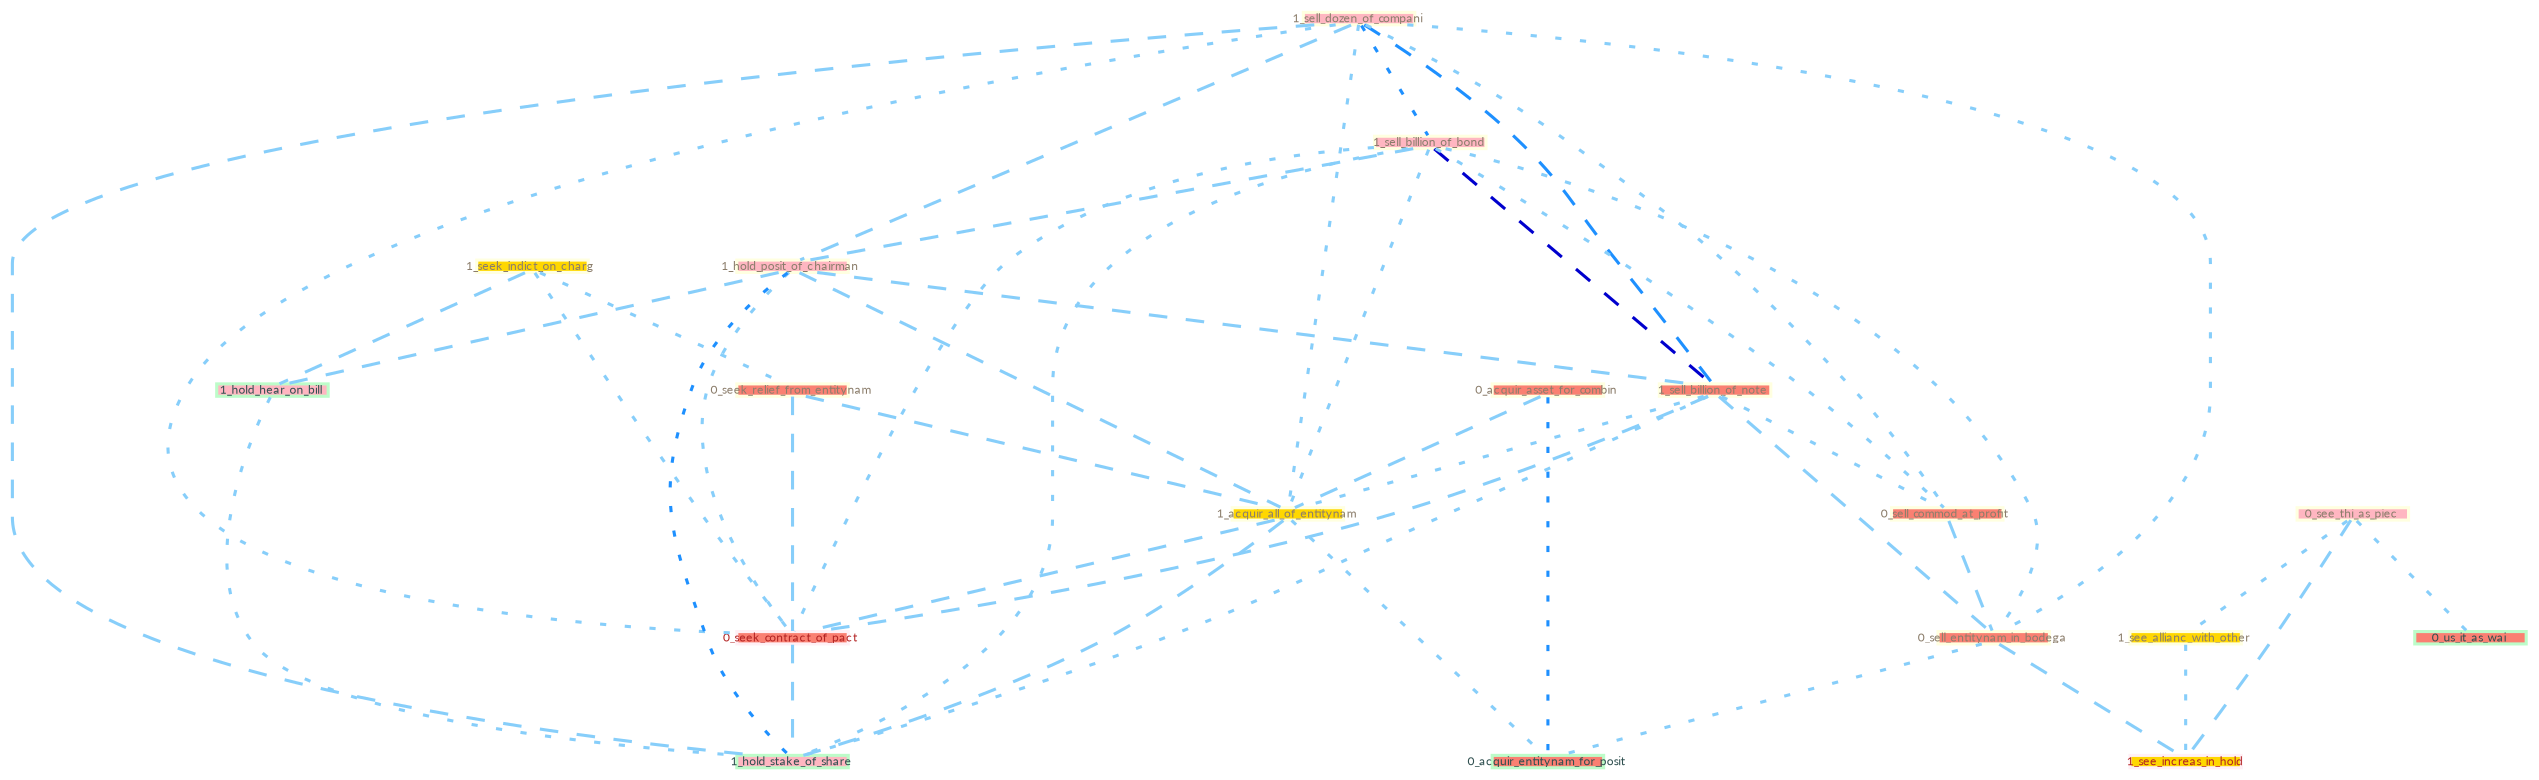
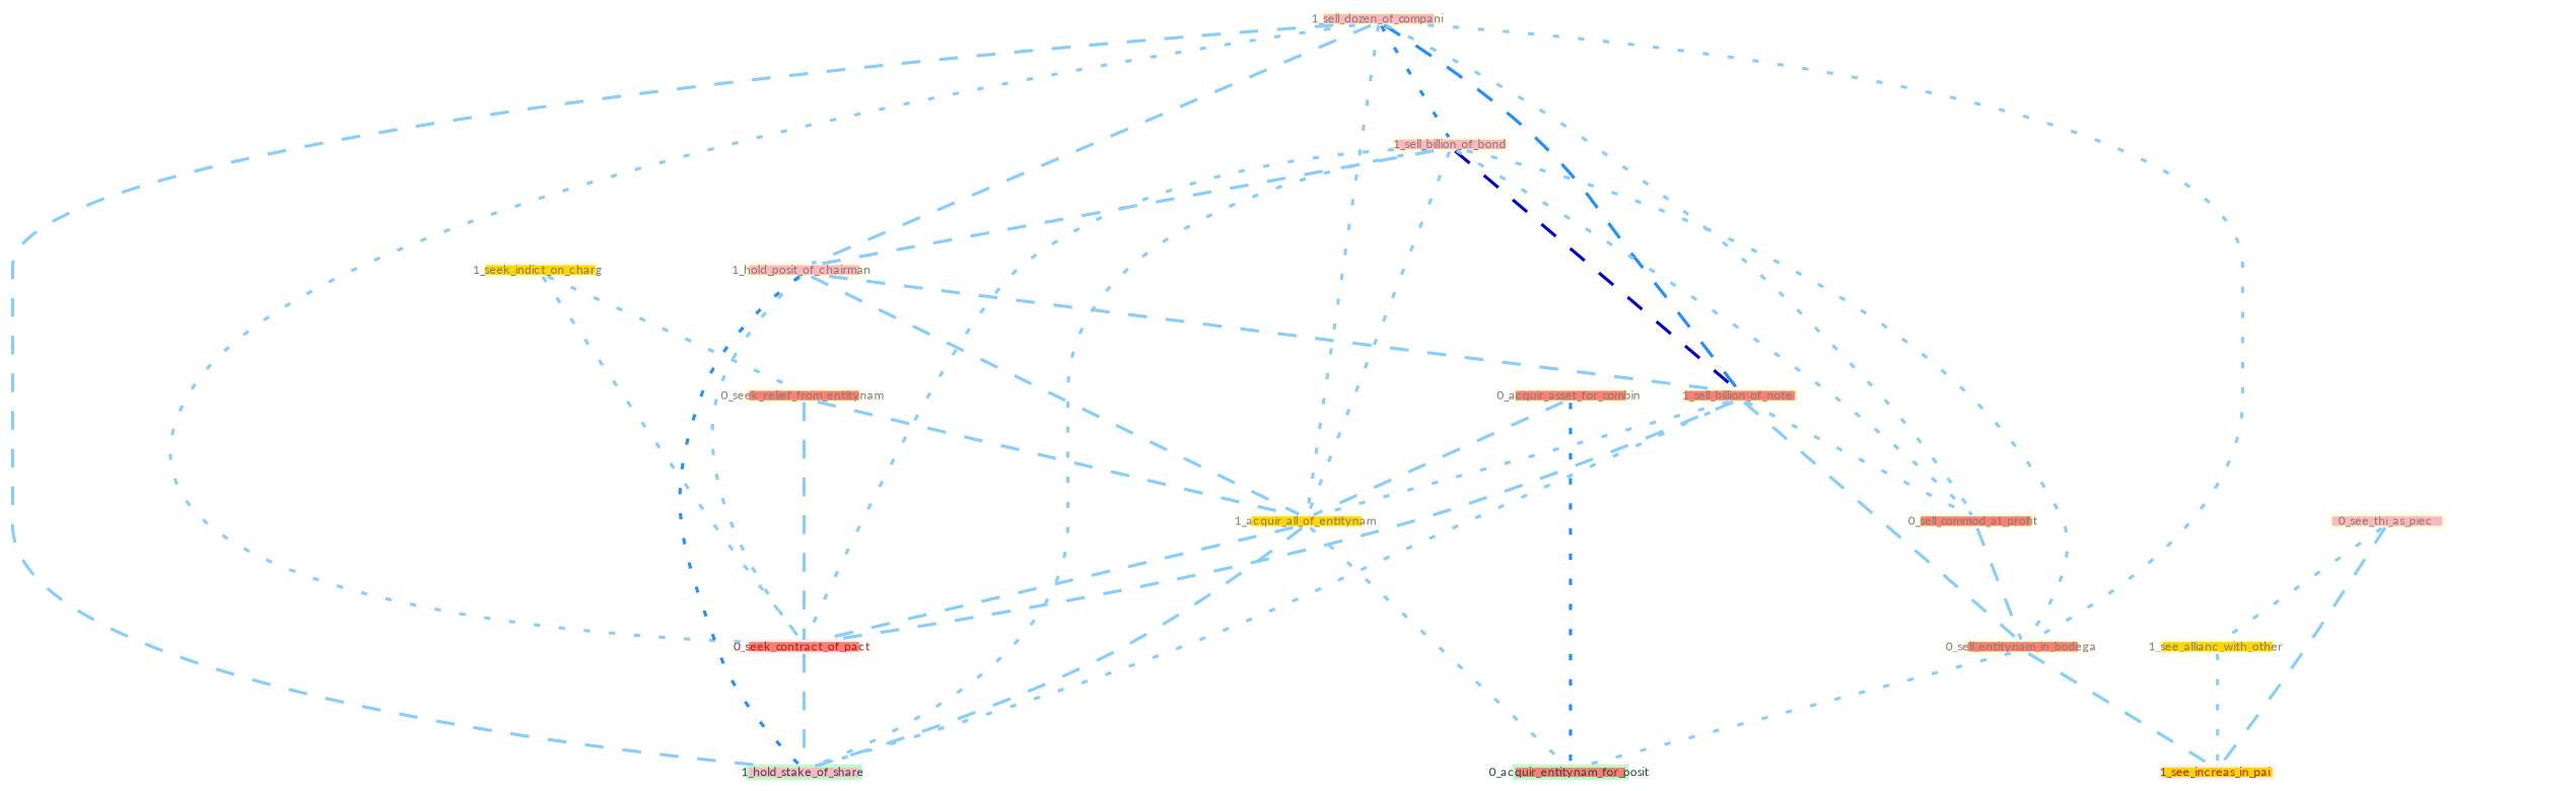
  graph {
    fontname=Lato
    node [color="#ffffe0" fillcolor=salmon fixedsize=true fontcolor="#8b7d6b" fontname=Lato fontsize=4 shape=polygon style=filled]
    edge [color="#87cefa" fontname=Lato style=dotted w=1]
    "1_seek_indict_on_charg " [fillcolor=gold height=.06 width=.5]
    "1_sell_dozen_of_compani " [fillcolor=lightpink height=.06 width=.5]
    "0_see_thi_as_piec " [fillcolor=lightpink height=.06 width=.5]
    "1_sell_billion_of_bond " [fillcolor=lightpink height=.06 width=.5]
    "0_acquir_asset_for_combin " [height=.06 width=.5]
    "1_hold_posit_of_chairman " [fillcolor=lightpink height=.06 width=.5]
    "1_see_allianc_with_other " [fillcolor=gold height=.06 width=.5]
    "1_sell_billion_of_note " [height=.06 width=.5]
    "0_seek_relief_from_entitynam " [height=.06 width=.5]
    "1_acquir_all_of_entitynam " [fillcolor=gold height=.06 width=.5]
    "0_sell_commod_at_profit " [height=.06 width=.5]
    "0_sell_entitynam_in_bodega " [height=.06 width=.5]
    "0_seek_contract_of_pact " [color="#fff0f5" fontcolor="#b22222" height=.06 width=.5]
-   "1_see_increas_in_pai " [color="#fff0f5" fillcolor=gold fontcolor="#b22222" height=.06 width=.5 label="1_see_increas_in_hold"]
-   "1_hold_hear_on_bill " [color="#BDFCC9" fillcolor=lightpink fontcolor="#2f4f4f" height=.06 width=.5]
+   "1_see_increas_in_pai " [color="#fff0f5" fillcolor=gold fontcolor="#b22222" height=.06 width=.5]
    "1_hold_stake_of_share " [color="#BDFCC9" fillcolor=lightpink fontcolor="#2f4f4f" height=.06 width=.5]
-   "0_us_it_as_wai " [color="#BDFCC9" fontcolor="#2f4f4f" height=.06 width=.5]
    n18 [color="#BDFCC9" fontcolor="#2f4f4f" height=.06 label="0_acquir_entitynam_for_posit" width=.5]
    subgraph sub_1 {
      "1_seek_indict_on_charg "
      "1_sell_dozen_of_compani "
      "0_see_thi_as_piec "
      "1_sell_billion_of_bond "
      "0_acquir_asset_for_combin "
      "1_hold_posit_of_chairman "
      "1_see_allianc_with_other "
      "1_sell_billion_of_note "
      "0_seek_relief_from_entitynam "
      "1_acquir_all_of_entitynam "
      "0_sell_commod_at_profit "
      "0_sell_entitynam_in_bodega "
    }
    subgraph sub_2 {
      "0_seek_contract_of_pact "
      "1_see_increas_in_pai "
    }
    "1_seek_indict_on_charg " -- "0_seek_relief_from_entitynam "
    "1_seek_indict_on_charg " -- "0_seek_contract_of_pact "
-   "1_seek_indict_on_charg " -- "1_hold_hear_on_bill " [style=dashed]
    "1_sell_dozen_of_compani " -- "1_sell_billion_of_bond " [color="#1e90ff" w=2]
    "1_sell_dozen_of_compani " -- "1_hold_posit_of_chairman " [style=dashed]
    "1_sell_dozen_of_compani " -- "1_sell_billion_of_note " [color="#1e90ff" style=dashed w=2]
    "1_sell_dozen_of_compani " -- "1_acquir_all_of_entitynam "
    "1_sell_dozen_of_compani " -- "0_sell_commod_at_profit "
    "1_sell_dozen_of_compani " -- "0_sell_entitynam_in_bodega "
    "1_sell_dozen_of_compani " -- "0_seek_contract_of_pact "
    "1_sell_dozen_of_compani " -- "1_hold_stake_of_share " [style=dashed]
    "0_see_thi_as_piec " -- "1_see_allianc_with_other "
    "0_see_thi_as_piec " -- "1_see_increas_in_pai " [style=dashed]
-   "0_see_thi_as_piec " -- "0_us_it_as_wai "
    "1_sell_billion_of_bond " -- "1_hold_posit_of_chairman " [style=dashed]
    "1_sell_billion_of_bond " -- "1_sell_billion_of_note " [color="#0000cd" style=dashed w=3]
    "1_sell_billion_of_bond " -- "1_acquir_all_of_entitynam "
    "1_sell_billion_of_bond " -- "0_sell_commod_at_profit "
    "1_sell_billion_of_bond " -- "0_sell_entitynam_in_bodega "
    "1_sell_billion_of_bond " -- "0_seek_contract_of_pact "
    "1_sell_billion_of_bond " -- "1_hold_stake_of_share "
    "0_acquir_asset_for_combin " -- "1_acquir_all_of_entitynam " [style=dashed]
    "0_acquir_asset_for_combin " -- n18 [color="#1e90ff" w=2]
    "1_hold_posit_of_chairman " -- "1_sell_billion_of_note " [style=dashed]
    "1_hold_posit_of_chairman " -- "1_acquir_all_of_entitynam " [style=dashed]
    "1_hold_posit_of_chairman " -- "0_seek_contract_of_pact "
-   "1_hold_posit_of_chairman " -- "1_hold_hear_on_bill " [style=dashed]
    "1_hold_posit_of_chairman " -- "1_hold_stake_of_share " [color="#1e90ff" w=2]
    "1_see_allianc_with_other " -- "1_see_increas_in_pai "
    "1_sell_billion_of_note " -- "1_acquir_all_of_entitynam "
    "1_sell_billion_of_note " -- "0_sell_commod_at_profit "
    "1_sell_billion_of_note " -- "0_sell_entitynam_in_bodega " [style=dashed]
    "1_sell_billion_of_note " -- "0_seek_contract_of_pact " [style=dashed]
    "1_sell_billion_of_note " -- "1_hold_stake_of_share "
    "0_seek_relief_from_entitynam " -- "1_acquir_all_of_entitynam " [style=dashed]
    "0_seek_relief_from_entitynam " -- "0_seek_contract_of_pact " [style=dashed]
    "1_acquir_all_of_entitynam " -- "0_seek_contract_of_pact " [style=dashed]
    "1_acquir_all_of_entitynam " -- "1_hold_stake_of_share " [style=dashed]
    "1_acquir_all_of_entitynam " -- n18
    "0_sell_commod_at_profit " -- "0_sell_entitynam_in_bodega " [style=dashed]
    "0_sell_entitynam_in_bodega " -- "1_see_increas_in_pai " [style=dashed]
    "0_sell_entitynam_in_bodega " -- n18
    "0_seek_contract_of_pact " -- "1_hold_stake_of_share " [style=dashed]
-   "1_hold_hear_on_bill " -- "1_hold_stake_of_share "
  }
